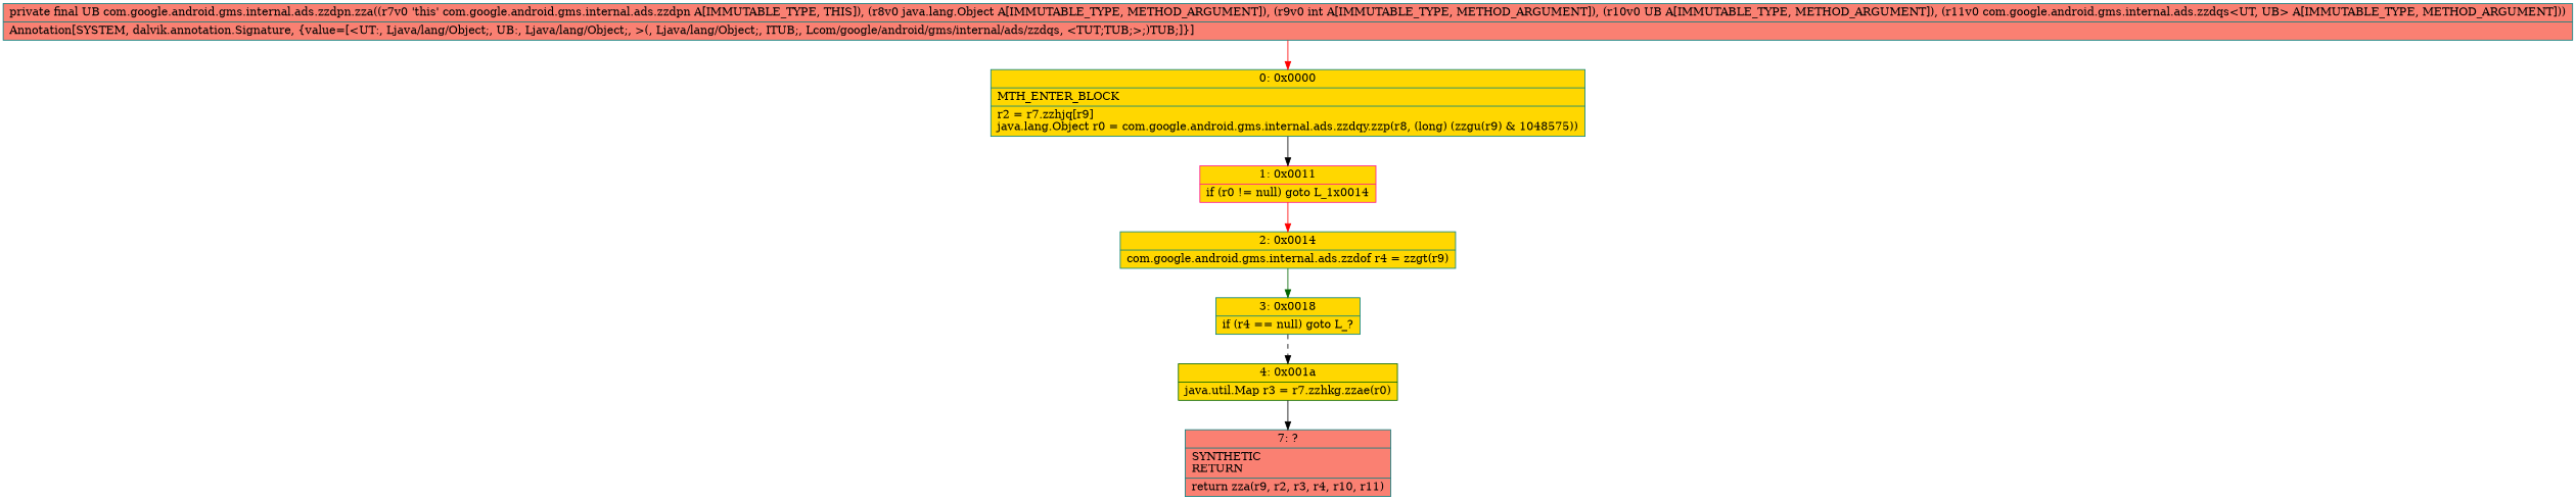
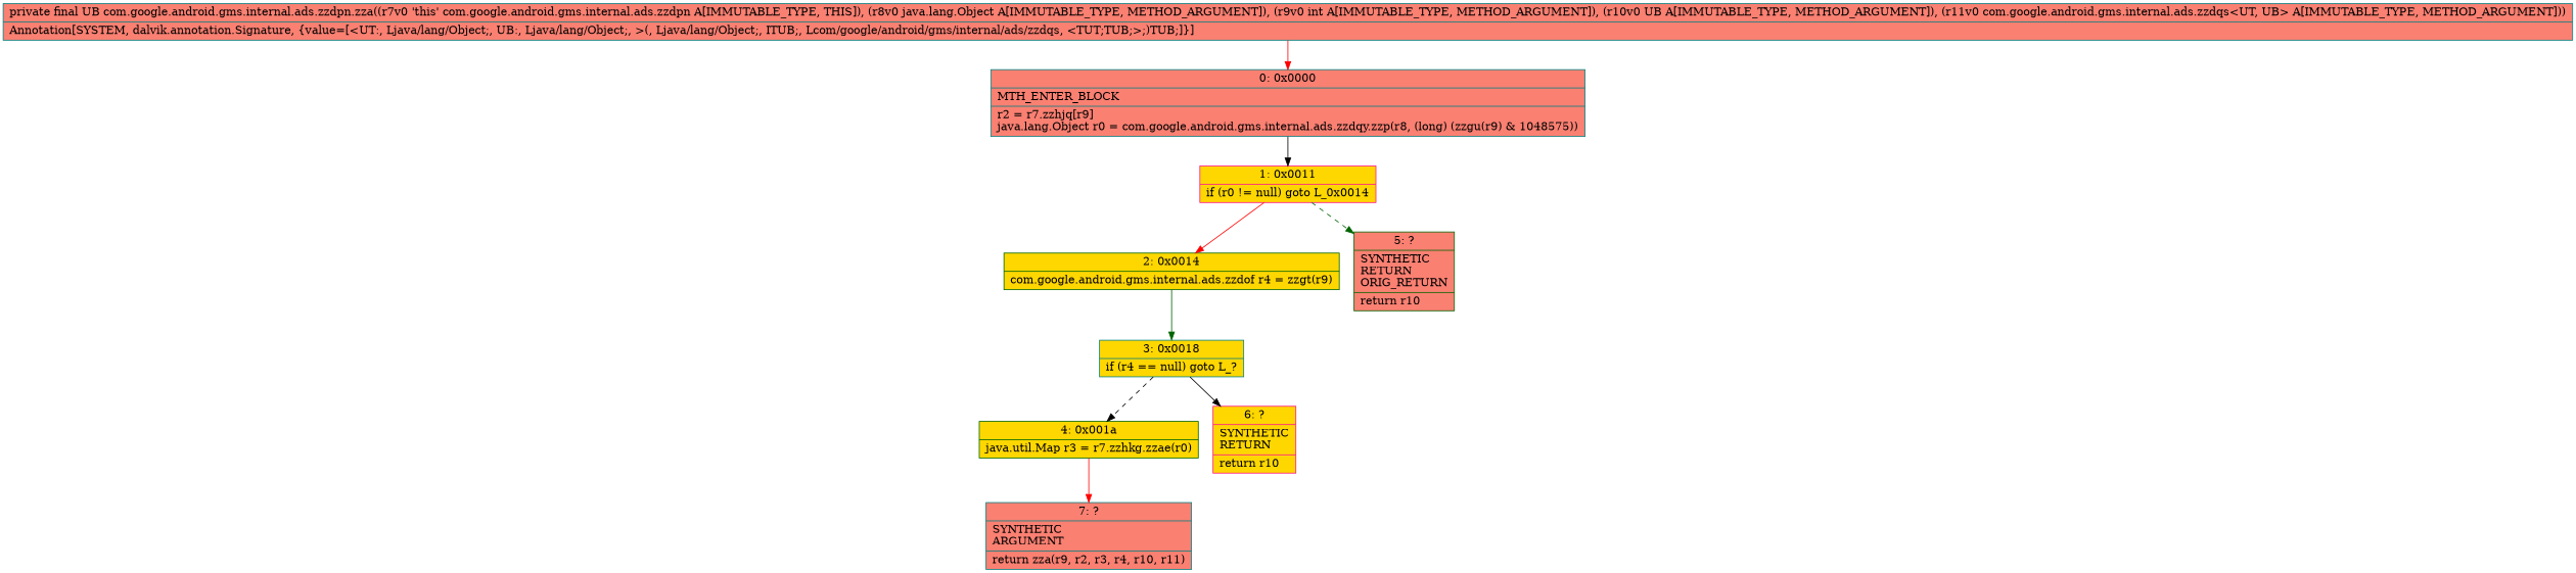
  digraph {
    node [color=teal fillcolor=gold shape=record style=filled]
    edge [color=black]
-   n1 [label="{0\:\ 0x0000|MTH_ENTER_BLOCK\l|r2 = r7.zzhjq[r9]\ljava.lang.Object r0 = com.google.android.gms.internal.ads.zzdqy.zzp(r8, (long) (zzgu(r9) & 1048575))\l}"]
-   n2 [color=deeppink label="{1\:\ 0x0011|if (r0 != null) goto L_1x0014\l}"]
-   n3 [label="{2\:\ 0x0014|com.google.android.gms.internal.ads.zzdof r4 = zzgt(r9)\l}"]
+   n1 [fillcolor=salmon label="{0\:\ 0x0000|MTH_ENTER_BLOCK\l|r2 = r7.zzhjq[r9]\ljava.lang.Object r0 = com.google.android.gms.internal.ads.zzdqy.zzp(r8, (long) (zzgu(r9) & 1048575))\l}"]
+   n2 [color=deeppink label="{1\:\ 0x0011|if (r0 != null) goto L_0x0014\l}"]
+   n3 [color=darkgreen label="{2\:\ 0x0014|com.google.android.gms.internal.ads.zzdof r4 = zzgt(r9)\l}"]
+   n4 [color=darkgreen fillcolor=salmon label="{5\:\ ?|SYNTHETIC\lRETURN\lORIG_RETURN\l|return r10\l}"]
    n5 [label="{3\:\ 0x0018|if (r4 == null) goto L_?\l}"]
    n6 [color=darkgreen label="{4\:\ 0x001a|java.util.Map r3 = r7.zzhkg.zzae(r0)\l}"]
-   n8 [fillcolor=salmon label="{7\:\ ?|SYNTHETIC\lRETURN\l|return zza(r9, r2, r3, r4, r10, r11)\l}"]
+   n7 [color=deeppink label="{6\:\ ?|SYNTHETIC\lRETURN\l|return r10\l}"]
+   n8 [fillcolor=salmon label="{7\:\ ?|SYNTHETIC\lARGUMENT\l|return zza(r9, r2, r3, r4, r10, r11)\l}"]
    n9 [fillcolor=salmon label="{private final UB com.google.android.gms.internal.ads.zzdpn.zza((r7v0 'this' com.google.android.gms.internal.ads.zzdpn A[IMMUTABLE_TYPE, THIS]), (r8v0 java.lang.Object A[IMMUTABLE_TYPE, METHOD_ARGUMENT]), (r9v0 int A[IMMUTABLE_TYPE, METHOD_ARGUMENT]), (r10v0 UB A[IMMUTABLE_TYPE, METHOD_ARGUMENT]), (r11v0 com.google.android.gms.internal.ads.zzdqs\<UT, UB\> A[IMMUTABLE_TYPE, METHOD_ARGUMENT]))  | Annotation[SYSTEM, dalvik.annotation.Signature, \{value=[\<UT:, Ljava\/lang\/Object;, UB:, Ljava\/lang\/Object;, \>(, Ljava\/lang\/Object;, ITUB;, Lcom\/google\/android\/gms\/internal\/ads\/zzdqs, \<TUT;TUB;\>;)TUB;]\}]\l}"]
    n1 -> n2
    n2 -> n3 [color=red]
+   n2 -> n4 [color=darkgreen style=dashed]
    n3 -> n5 [color=darkgreen]
    n5 -> n6 [style=dashed]
-   n6 -> n8
+   n5 -> n7
+   n6 -> n8 [color=red]
    n9 -> n1 [color=red]
  }
